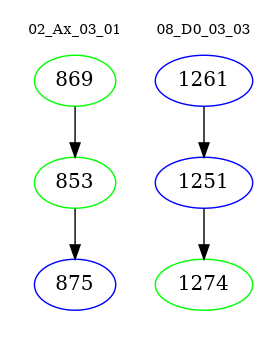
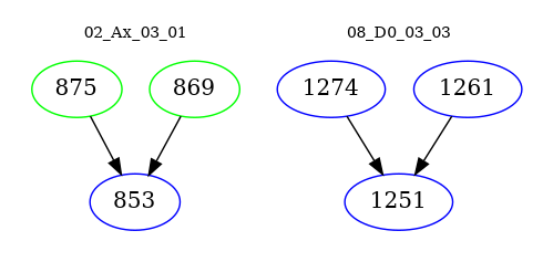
  digraph {
    node [color=green]
    edge [color=black]
    n1 [label=869]
-   n2 [label=853]
-   n3 [color=blue label=875]
+   n2 [color=blue label=853]
+   n3 [label=875]
    n4 [color=blue label=1261]
    n5 [color=blue label=1251]
-   n6 [label=1274]
+   n6 [color=blue label=1274]
    subgraph cluster_1 {
      color=white
      fontsize=10
      label="02_Ax_03_01"
      n1
      n2
      n3
    }
    subgraph cluster_2 {
      color=white
      fontsize=10
      label="08_D0_03_03"
      n4
      n5
      n6
    }
    n1 -> n2
-   n2 -> n3
+   n3 -> n2
    n4 -> n5
-   n5 -> n6
+   n6 -> n5
  }
